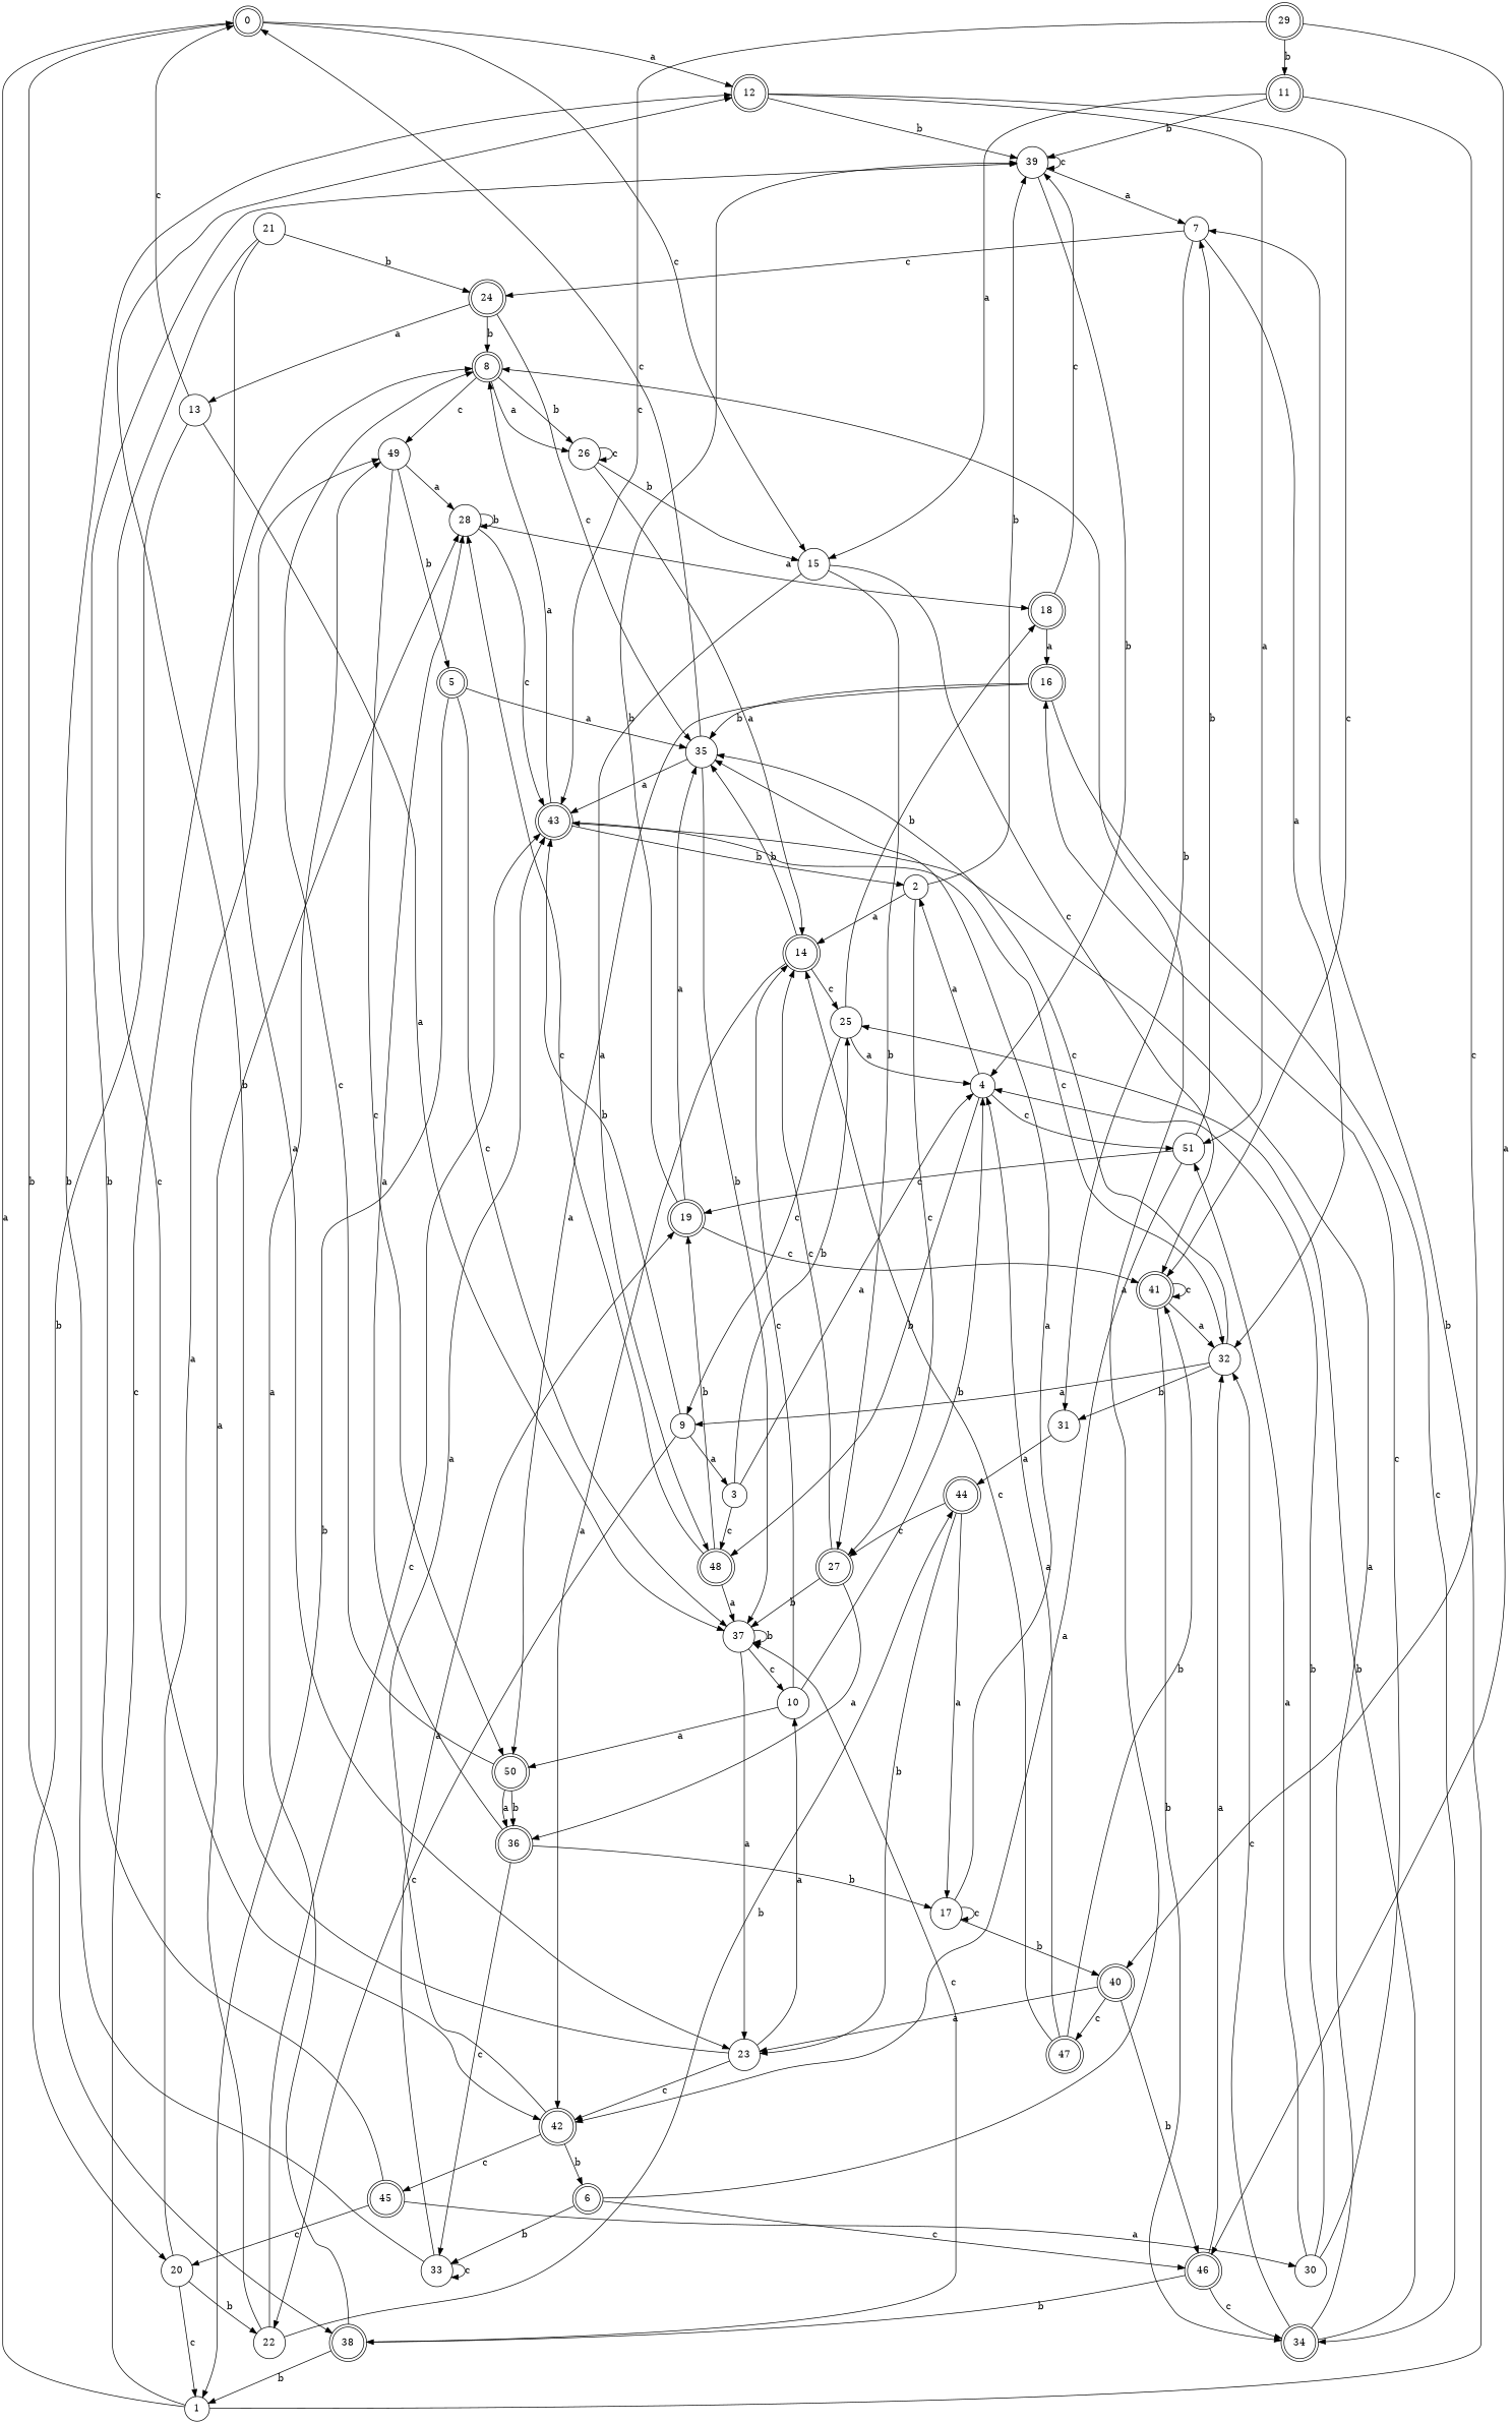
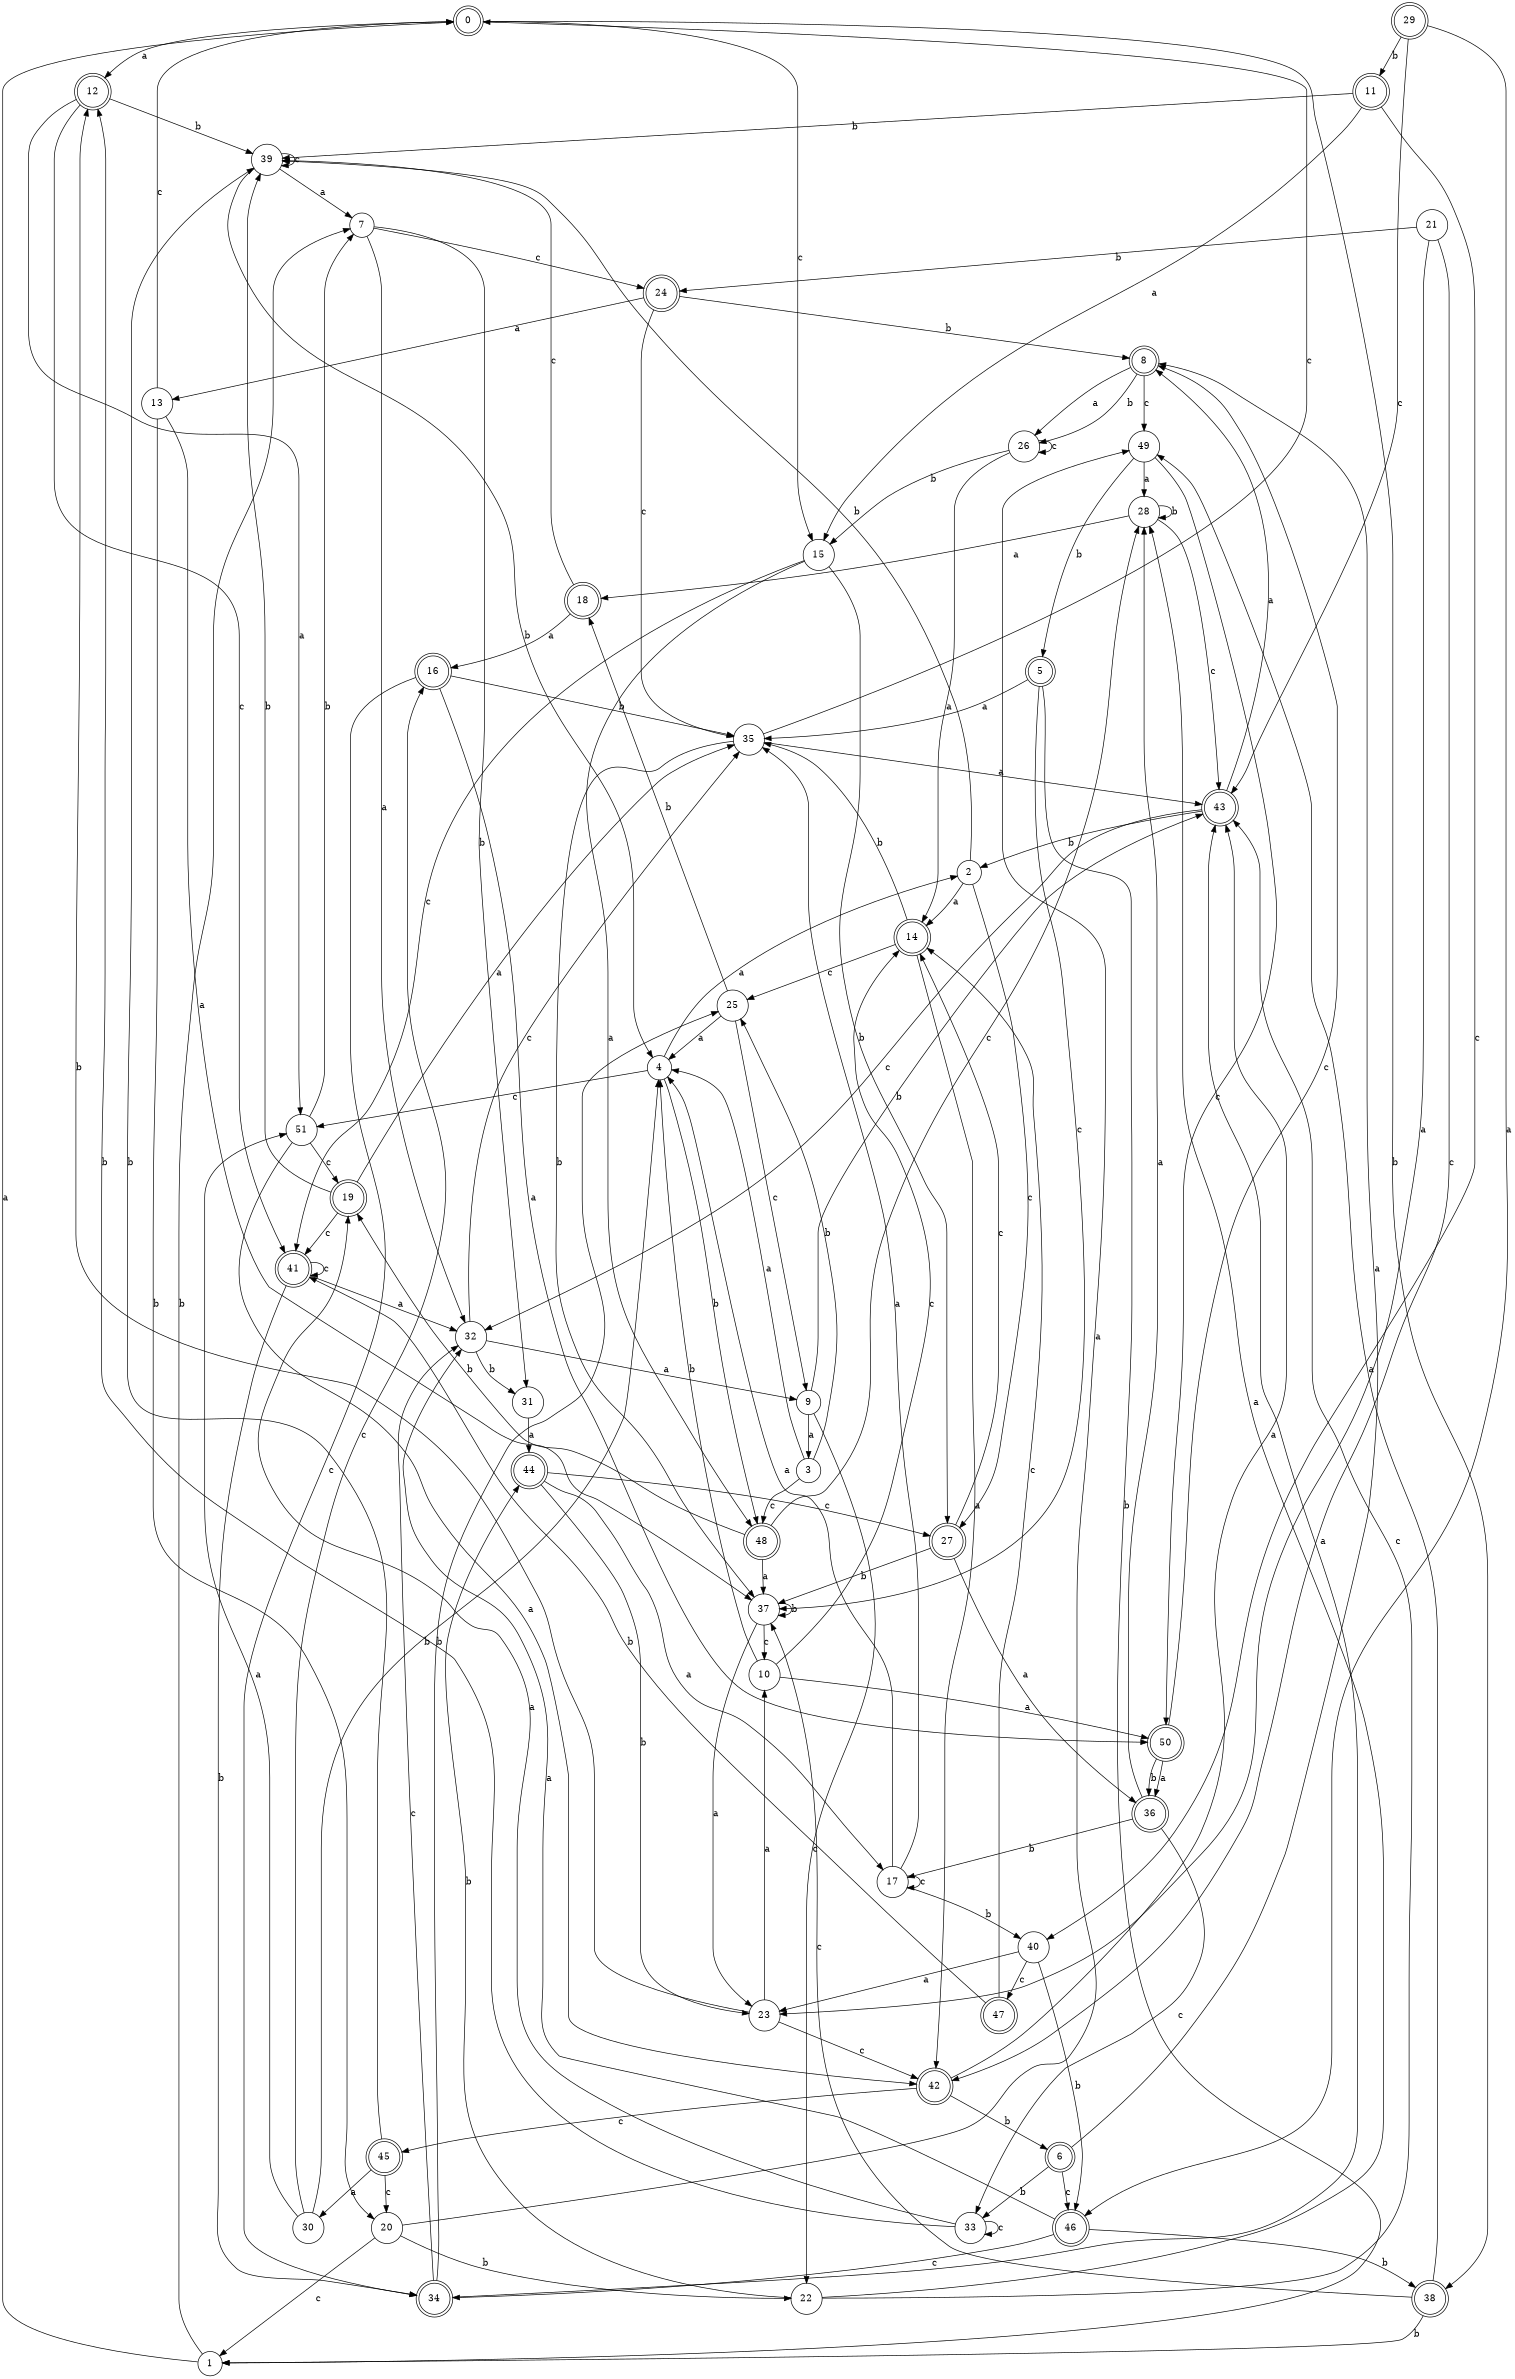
  digraph {
    rankdir=TB
    node [color=black fillcolor=white shape=doublecircle style="rounded,filled"]
    n1 [label=0]
    n2 [label=12]
    n3 [label=15 shape=circle style=filled]
    n4 [label=38]
    n5 [label=39 shape=circle style=filled]
    n6 [label=51 shape=circle style=filled]
    n7 [label=41]
    n8 [label=27]
    n9 [label=48]
    n10 [label=1 shape=circle style=filled]
    n11 [label=37 shape=circle style=filled]
    n12 [label=49 shape=circle style=filled]
    n13 [label=7 shape=circle style=filled]
    n14 [label=8]
    n15 [label=24]
    n16 [label=31 shape=circle style=filled]
    n17 [label=32 shape=circle style=filled]
    n18 [label=26 shape=circle style=filled]
    n19 [label=2 shape=circle style=filled]
    n20 [label=14]
    n21 [label=25 shape=circle style=filled]
    n22 [label=35 shape=circle style=filled]
    n23 [label=42]
    n24 [label=36]
    n25 [label=4 shape=circle style=filled]
    n26 [label=3 shape=circle style=filled]
    n27 [label=9 shape=circle style=filled]
    n28 [label=18]
    n29 [label=19]
    n30 [label=28 shape=circle style=filled]
    n31 [label=5]
    n32 [label=43]
    n33 [label=10 shape=circle style=filled]
    n34 [label=23 shape=circle style=filled]
    n35 [label=6]
    n36 [label=33 shape=circle style=filled]
    n37 [label=46]
    n38 [label=34]
    n39 [label=13 shape=circle style=filled]
    n40 [label=44]
    n41 [label=50]
    n42 [label=22 shape=circle style=filled]
    n43 [label=11]
-   n44 [label=40]
+   n44 [label=40 shape=circle]
    n45 [label=47]
    n46 [label=20 shape=circle style=filled]
    n47 [label=45]
    n48 [label=16]
    n49 [label=17 shape=circle style=filled]
    n50 [label=21 shape=circle style=filled]
    n51 [label=29]
    n52 [label=30 shape=circle style=filled]
    n1 -> n2 [label=a]
    n1 -> n3 [label=c]
    n1 -> n4 [label=b]
    n2 -> n5 [label=b]
    n2 -> n6 [label=a]
    n2 -> n7 [label=c]
    n3 -> n7 [label=c]
    n3 -> n8 [label=b]
    n3 -> n9 [label=a]
    n4 -> n10 [label=b]
    n4 -> n11 [label=c]
    n4 -> n12 [label=a]
    n5 -> n5 [label=c]
    n5 -> n13 [label=a]
    n5 -> n25 [label=b]
    n6 -> n13 [label=b]
    n6 -> n23 [label=a]
    n6 -> n29 [label=c]
    n7 -> n7 [label=c]
    n7 -> n17 [label=a]
    n7 -> n38 [label=b]
    n8 -> n11 [label=b]
    n8 -> n20 [label=c]
    n8 -> n24 [label=a]
    n9 -> n11 [label=a]
    n9 -> n29 [label=b]
    n9 -> n30 [label=c]
    n10 -> n1 [label=a]
    n10 -> n13 [label=b]
-   n10 -> n14 [label=c]
    n11 -> n11 [label=b]
    n11 -> n33 [label=c]
    n11 -> n34 [label=a]
    n12 -> n30 [label=a]
    n12 -> n31 [label=b]
    n12 -> n41 [label=c]
    n13 -> n15 [label=c]
    n13 -> n16 [label=b]
    n13 -> n17 [label=a]
    n14 -> n12 [label=c]
    n14 -> n18 [label=a]
    n14 -> n18 [label=b]
    n15 -> n14 [label=b]
    n15 -> n22 [label=c]
    n15 -> n39 [label=a]
    n16 -> n40 [label=a]
    n17 -> n16 [label=b]
    n17 -> n22 [label=c]
    n17 -> n27 [label=a]
    n18 -> n3 [label=b]
    n18 -> n18 [label=c]
    n18 -> n20 [label=a]
    n19 -> n5 [label=b]
    n19 -> n8 [label=c]
    n19 -> n20 [label=a]
    n20 -> n21 [label=c]
    n20 -> n22 [label=b]
    n20 -> n23 [label=a]
    n21 -> n25 [label=a]
    n21 -> n27 [label=c]
    n21 -> n28 [label=b]
    n22 -> n1 [label=c]
    n22 -> n11 [label=b]
    n22 -> n32 [label=a]
    n23 -> n32 [label=a]
    n23 -> n35 [label=b]
    n23 -> n47 [label=c]
    n24 -> n30 [label=a]
    n24 -> n36 [label=c]
    n24 -> n49 [label=b]
    n25 -> n6 [label=c]
    n25 -> n9 [label=b]
    n25 -> n19 [label=a]
    n26 -> n9 [label=c]
    n26 -> n21 [label=b]
    n26 -> n25 [label=a]
    n27 -> n26 [label=a]
    n27 -> n32 [label=b]
    n27 -> n42 [label=c]
    n28 -> n5 [label=c]
    n28 -> n48 [label=a]
    n29 -> n5 [label=b]
    n29 -> n7 [label=c]
    n29 -> n22 [label=a]
    n30 -> n28 [label=a]
    n30 -> n30 [label=b]
    n30 -> n32 [label=c]
    n31 -> n10 [label=b]
    n31 -> n11 [label=c]
    n31 -> n22 [label=a]
    n32 -> n14 [label=a]
    n32 -> n17 [label=c]
    n32 -> n19 [label=b]
    n33 -> n20 [label=c]
    n33 -> n25 [label=b]
    n33 -> n41 [label=a]
    n34 -> n2 [label=b]
    n34 -> n23 [label=c]
    n34 -> n33 [label=a]
    n35 -> n14 [label=a]
    n35 -> n36 [label=b]
    n35 -> n37 [label=c]
    n36 -> n2 [label=b]
    n36 -> n29 [label=a]
    n36 -> n36 [label=c]
    n37 -> n4 [label=b]
    n37 -> n17 [label=a]
    n37 -> n38 [label=c]
    n38 -> n17 [label=c]
    n38 -> n21 [label=b]
    n38 -> n32 [label=a]
    n39 -> n1 [label=c]
    n39 -> n11 [label=a]
    n39 -> n46 [label=b]
    n40 -> n8 [label=c]
    n40 -> n34 [label=b]
    n40 -> n49 [label=a]
    n41 -> n14 [label=c]
    n41 -> n24 [label=a]
    n41 -> n24 [label=b]
    n42 -> n30 [label=a]
    n42 -> n32 [label=c]
    n42 -> n40 [label=b]
    n43 -> n3 [label=a]
    n43 -> n5 [label=b]
    n43 -> n44 [label=c]
    n44 -> n34 [label=a]
    n44 -> n37 [label=b]
    n44 -> n45 [label=c]
    n45 -> n7 [label=b]
    n45 -> n20 [label=c]
-   n45 -> n25 [label=a]
+   n49 -> n25 [label=a]
    n46 -> n10 [label=c]
    n46 -> n12 [label=a]
    n46 -> n42 [label=b]
    n47 -> n5 [label=b]
    n47 -> n46 [label=c]
    n47 -> n52 [label=a]
    n48 -> n22 [label=b]
    n48 -> n38 [label=c]
    n48 -> n41 [label=a]
    n49 -> n22 [label=a]
    n49 -> n44 [label=b]
    n49 -> n49 [label=c]
    n50 -> n15 [label=b]
    n50 -> n23 [label=c]
    n50 -> n34 [label=a]
    n51 -> n32 [label=c]
    n51 -> n37 [label=a]
    n51 -> n43 [label=b]
    n52 -> n6 [label=a]
    n52 -> n25 [label=b]
    n52 -> n48 [label=c]
  }
